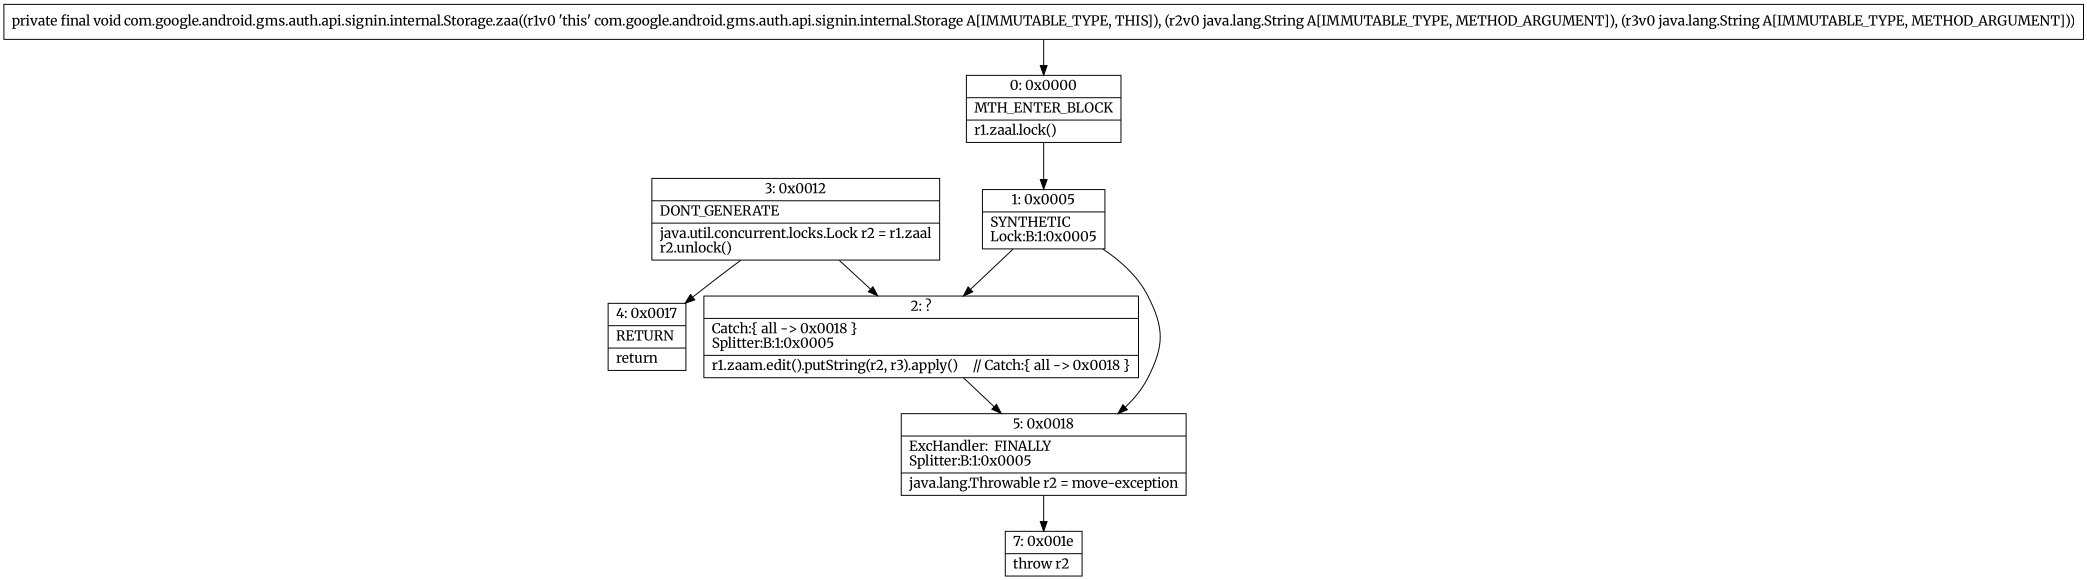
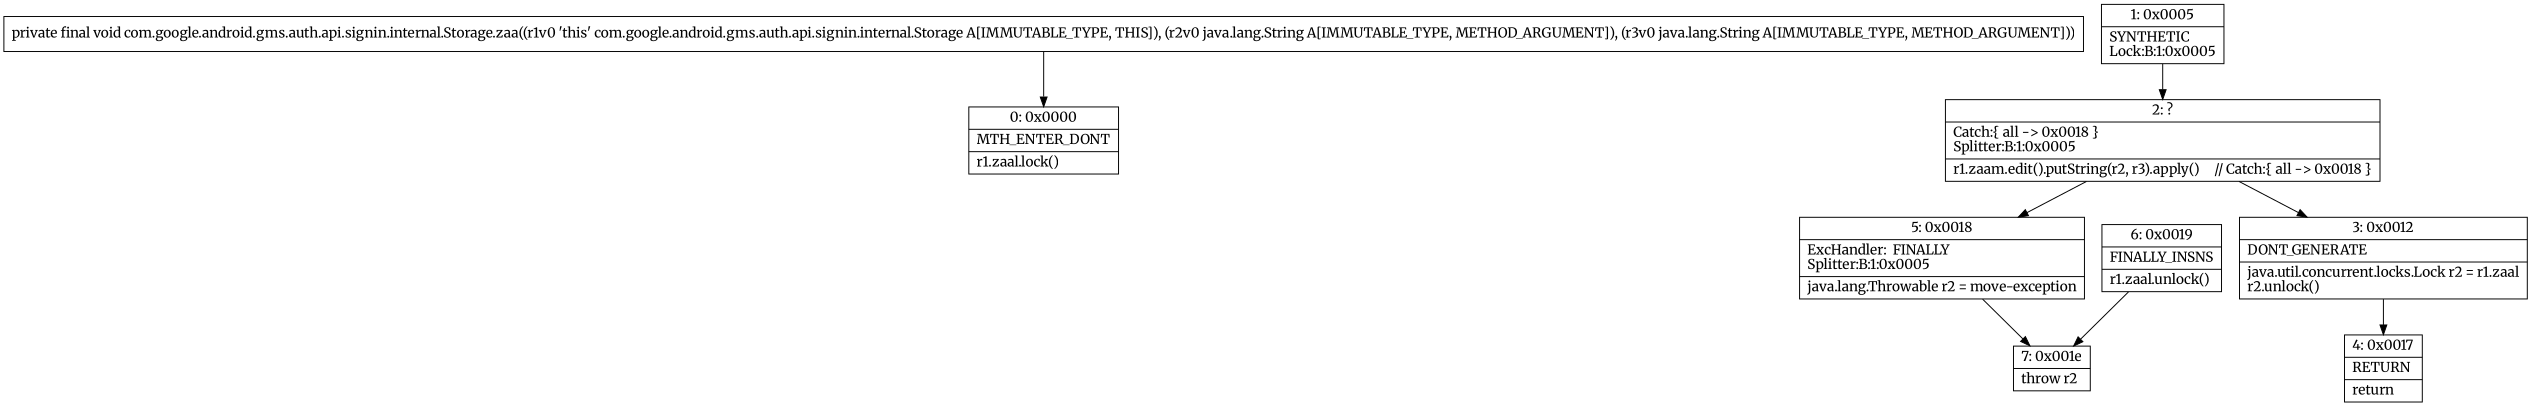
  digraph {
    fontname=Merriweather
    node [fontname=Merriweather shape=record]
    edge [fontname=Merriweather]
-   n1 [label="{0\:\ 0x0000|MTH_ENTER_BLOCK\l|r1.zaal.lock()\l}"]
+   n1 [label="{0\:\ 0x0000|MTH_ENTER_DONT\l|r1.zaal.lock()\l}"]
    n2 [label="{1\:\ 0x0005|SYNTHETIC\lLock:B:1:0x0005\l}"]
    n3 [label="{2\:\ ?|Catch:\{ all \-\> 0x0018 \}\lSplitter:B:1:0x0005\l|r1.zaam.edit().putString(r2, r3).apply()     \/\/ Catch:\{ all \-\> 0x0018 \}\l}"]
    n4 [label="{5\:\ 0x0018|ExcHandler:  FINALLY\lSplitter:B:1:0x0005\l|java.lang.Throwable r2 = move\-exception\l}"]
    n5 [label="{3\:\ 0x0012|DONT_GENERATE\l|java.util.concurrent.locks.Lock r2 = r1.zaal\lr2.unlock()\l}"]
    n6 [label="{7\:\ 0x001e|throw r2\l}"]
    n7 [label="{4\:\ 0x0017|RETURN\l|return\l}"]
+   n8 [label="{6\:\ 0x0019|FINALLY_INSNS\l|r1.zaal.unlock()\l}"]
    n9 [label="{private final void com.google.android.gms.auth.api.signin.internal.Storage.zaa((r1v0 'this' com.google.android.gms.auth.api.signin.internal.Storage A[IMMUTABLE_TYPE, THIS]), (r2v0 java.lang.String A[IMMUTABLE_TYPE, METHOD_ARGUMENT]), (r3v0 java.lang.String A[IMMUTABLE_TYPE, METHOD_ARGUMENT])) }"]
-   n1 -> n2
    n2 -> n3
-   n2 -> n4
    n3 -> n4
-   n5 -> n3
+   n3 -> n5
    n4 -> n6
    n5 -> n7
+   n8 -> n6
    n9 -> n1
  }
